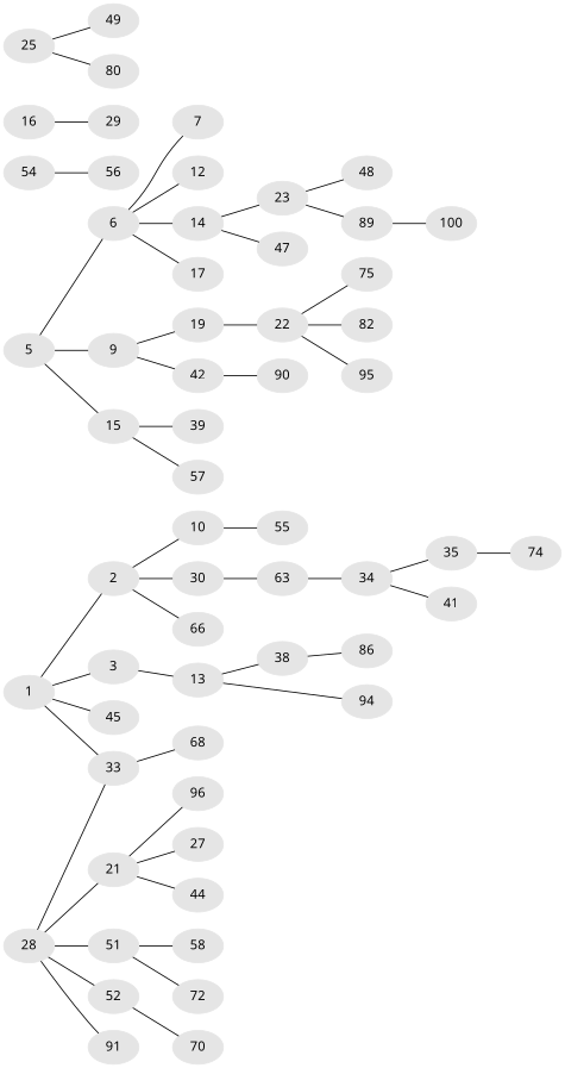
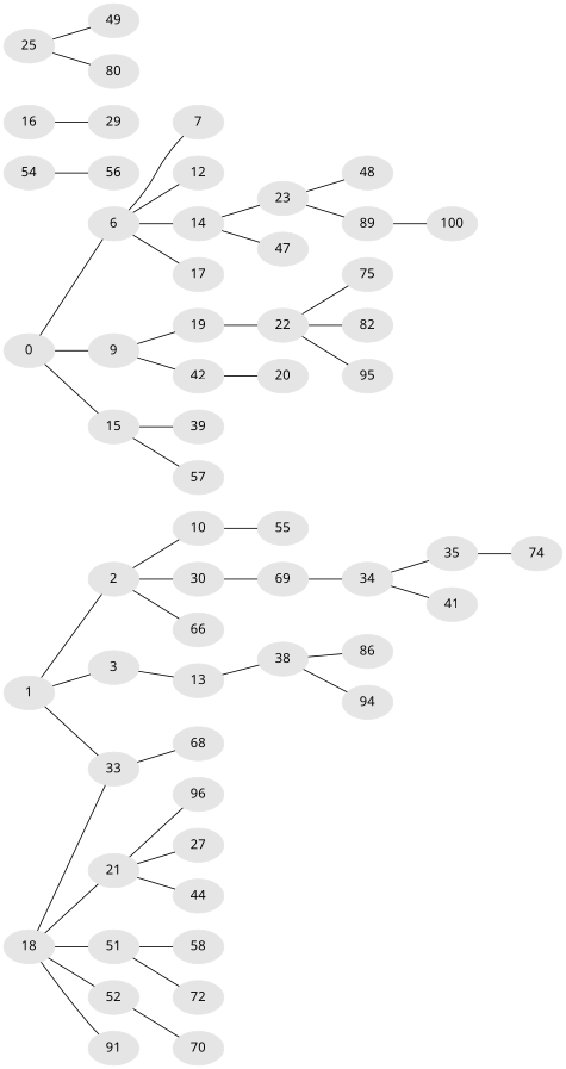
  graph {
    fontname="Noto Sans"
    rankdir=LR
    node [color=gray90 fontname="Noto Sans" style=filled]
    edge [fontname="Noto Sans"]
    1 [super="+4"]
    2 [super="+36"]
    3 [super="+8"]
-   45 [super="+92"]
    33 [super="+83"]
    10 [super="+46"]
    n7 [label=30 super="+98"]
    66 [super="+80"]
    n9 [label=13 super="+77"]
-   18 [super="+37" label=28]
+   18 [super="+37"]
    21 [super="+24"]
    51 [super="+53"]
    52 [super="+67"]
    91
    55 [super="+81"]
-   69 [super="+78" label=63]
-   5 [super="+20"]
+   69 [super="+78"]
+   5 [super="+20" label=0]
    6 [super="+87"]
    9 [super="+13"]
    15
    38 [super="+50"]
    54 [super="+63"]
    56 [super="+99"]
    7
    12 [super="+73"]
    14 [super="+17"]
    n27 [label=17]
    19 [super="+28"]
    42 [super="+43"]
    39 [super="+84"]
    57 [super="+71"]
    23 [super="+30"]
    47
    35 [super="+62"]
    34
    41 [super="+61"]
    16 [super="+64"]
    29 [super="+85"]
    22 [super="+59"]
-   90
+   90 [label=20]
    86
    94 [super="+96"]
    48 [super="+79"]
    89
    25 [super="+31"]
    49 [super="+65"]
    n47 [label=80]
    n48 [label=96 super="+40"]
    27
    44 [super="+76"]
    68
    58
    72
    70
    75
    82 [super="+93"]
    95
    100
    74
    1 -- 2
    1 -- 3
-   1 -- 45
    1 -- 33
    2 -- 10
    2 -- n7
    2 -- 66
    3 -- n9
    33 -- 68
    10 -- 55
    n7 -- 69
    n9 -- 38
    18 -- 33
    18 -- 21
    18 -- 51
    18 -- 52
    18 -- 91
    21 -- n48
    21 -- 27
    21 -- 44
    51 -- 58
    51 -- 72
    52 -- 70
    69 -- 34
    5 -- 6
    5 -- 9
    5 -- 15
    6 -- 7
    6 -- 12
    6 -- 14
    6 -- n27
    9 -- 19
    9 -- 42
    15 -- 39
    15 -- 57
    38 -- 86
-   n9 -- 94
+   38 -- 94
    54 -- 56
    14 -- 23
    14 -- 47
    19 -- 22
    42 -- 90
    23 -- 48
    23 -- 89
    35 -- 74
    34 -- 35
    34 -- 41
    16 -- 29
    22 -- 75
    22 -- 82
    22 -- 95
    89 -- 100
    25 -- 49
    25 -- n47
  }
